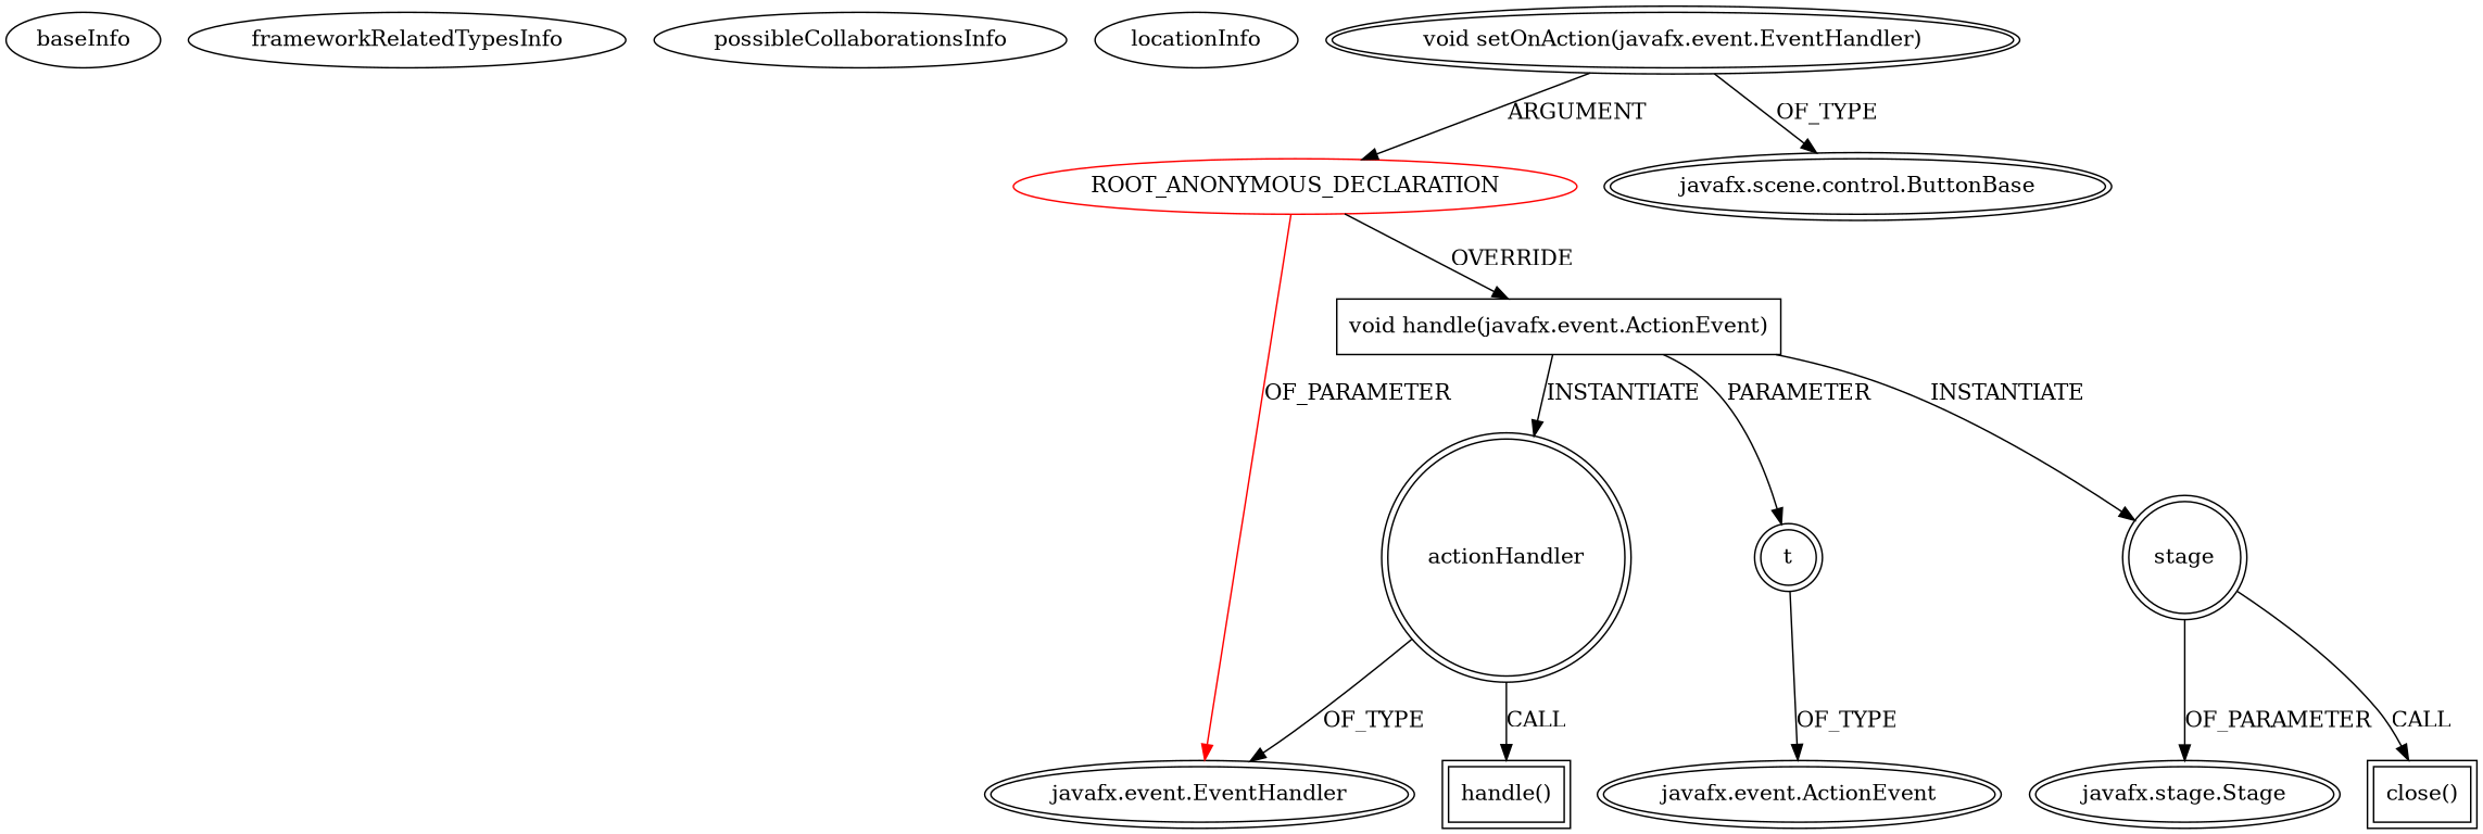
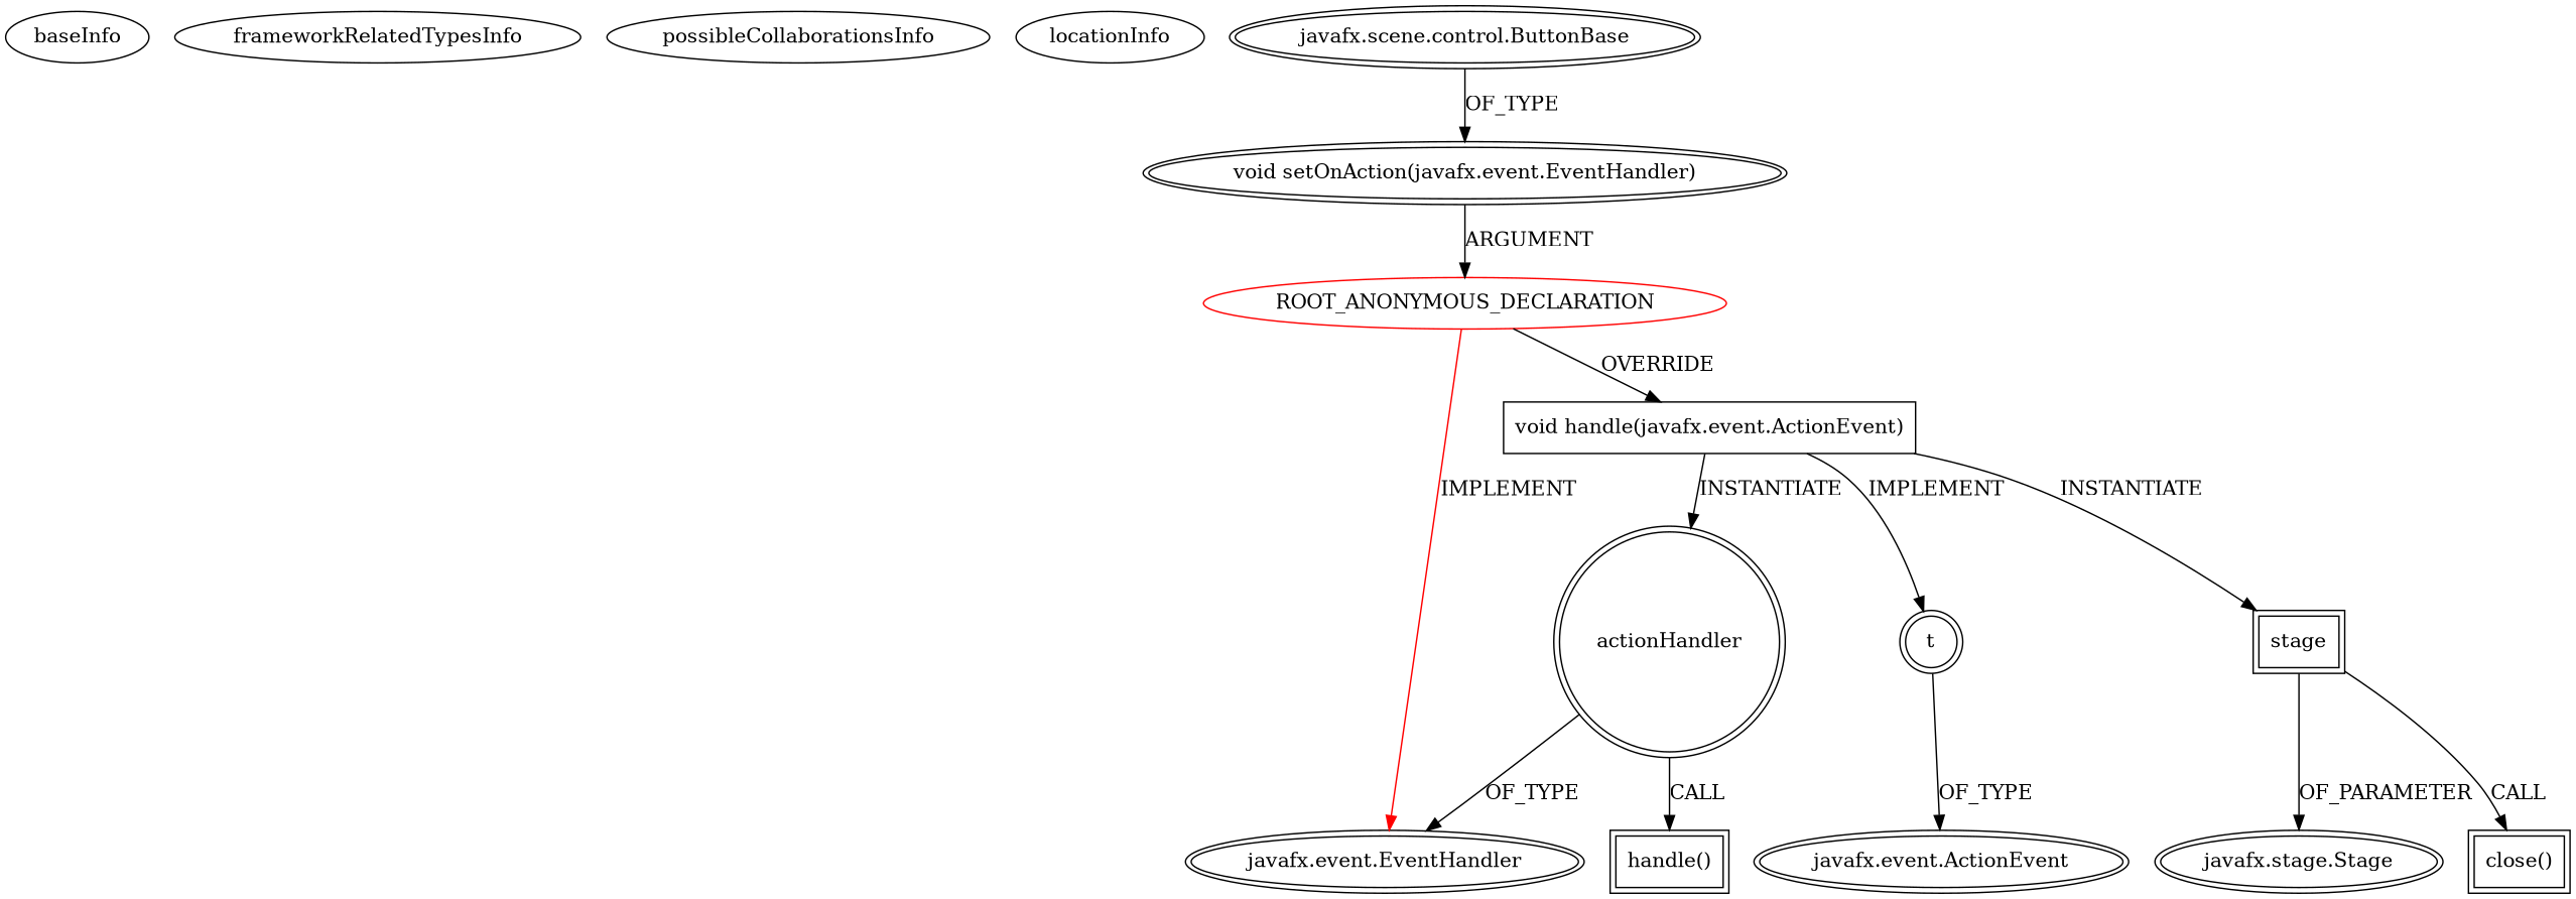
  digraph {
    node [isFrameworkType=true peripheries=2]
    baseInfo [category=extension_graph graphId=482 isAnonymous=true possibleRelation=false isFrameworkType="" peripheries=""]
    frameworkRelatedTypesInfo [0="javafx.event.EventHandler" isFrameworkType="" peripheries=""]
    possibleCollaborationsInfo [isFrameworkType="" peripheries=""]
    locationInfo [contextSignature="name.antonsmirnov.javafx.dialog.Dialog.Builder addConfirmationButton(java.lang.String,javafx.event.EventHandler)" filePath="/FloconDeNeige-Programme-Cyprien/Programme-Cyprien-master/CYPRIEN/src/name/antonsmirnov/javafx/dialog/Dialog.java" graphId=482 projectName="FloconDeNeige-Programme-Cyprien" isFrameworkType="" peripheries=""]
    n5 [color=red isFrameworkType=false label=ROOT_ANONYMOUS_DECLARATION vertexType=ROOT_ANONYMOUS_DECLARATION peripheries=""]
    n6 [label="javafx.event.EventHandler" vertexType=FRAMEWORK_INTERFACE_TYPE]
    n7 [isFrameworkType=false label="void handle(javafx.event.ActionEvent)" shape=box vertexType=OVERRIDING_METHOD_DECLARATION peripheries=""]
    n8 [label=t shape=circle vertexType=PARAMETER_DECLARATION]
-   n9 [label=stage shape=circle vertexType=VARIABLE_EXPRESION]
+   n9 [label=stage shape=box vertexType=VARIABLE_EXPRESION]
    n10 [label=actionHandler shape=circle vertexType=VARIABLE_EXPRESION]
    n11 [label="void setOnAction(javafx.event.EventHandler)" vertexType=OUTSIDE_CALL]
    n12 [label="javafx.scene.control.ButtonBase" vertexType=FRAMEWORK_CLASS_TYPE]
    n13 [label="javafx.event.ActionEvent" vertexType=FRAMEWORK_CLASS_TYPE]
    n14 [label="javafx.stage.Stage" vertexType=FRAMEWORK_CLASS_TYPE]
    n15 [label="close()" shape=box vertexType=INSIDE_CALL]
    n16 [label="handle()" shape=box vertexType=INSIDE_CALL]
-   n5 -> n6 [color=red label=OF_PARAMETER]
+   n5 -> n6 [color=red label=IMPLEMENT]
    n5 -> n7 [label=OVERRIDE]
-   n7 -> n8 [label=PARAMETER]
+   n7 -> n8 [label=IMPLEMENT]
    n7 -> n9 [label=INSTANTIATE]
    n7 -> n10 [label=INSTANTIATE]
    n8 -> n13 [label=OF_TYPE]
    n9 -> n14 [label=OF_PARAMETER]
    n9 -> n15 [label=CALL]
    n10 -> n6 [label=OF_TYPE]
    n10 -> n16 [label=CALL]
    n11 -> n5 [label=ARGUMENT]
-   n11 -> n12 [label=OF_TYPE]
+   n12 -> n11 [label=OF_TYPE]
  }
